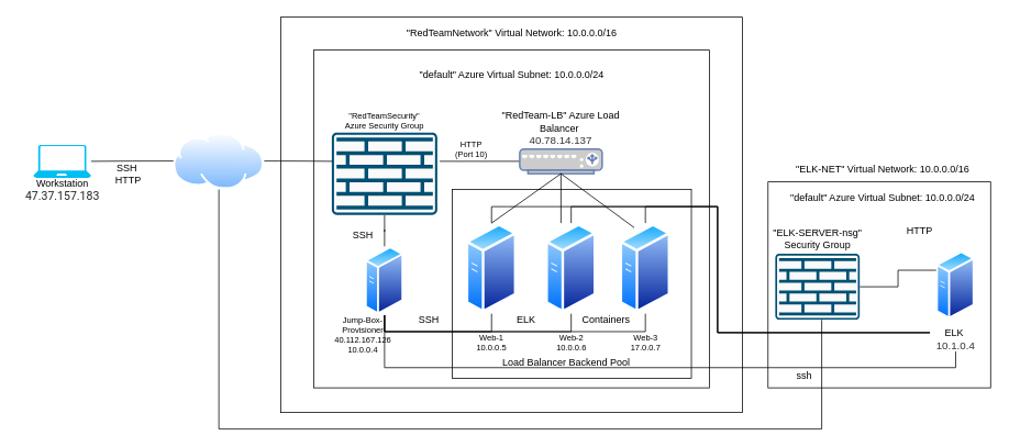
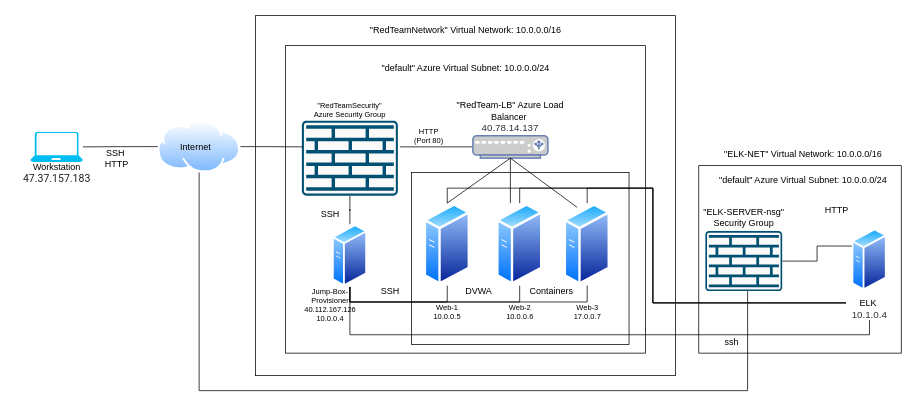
  <mxCell id="0" />
  <mxCell id="1" parent="0" />
  <mxCell id="2" value="" style="rounded=0;whiteSpace=wrap;html=1;" vertex="1" parent="1"><mxGeometry x="340" y="20" width="560" height="480" as="geometry" /></mxCell>
  <mxCell id="3" value="" style="rounded=0;whiteSpace=wrap;html=1;" vertex="1" parent="1"><mxGeometry x="380" y="60" width="480" height="410" as="geometry" /></mxCell>
  <mxCell id="4" value="&quot;RedTeamNetwork&quot; Virtual Network: 10.0.0.0/16" style="text;html=1;align=center;verticalAlign=middle;resizable=0;points=[];autosize=1;strokeColor=none;fillColor=none;" vertex="1" parent="1"><mxGeometry x="485" y="30" width="270" height="20" as="geometry" /></mxCell>
  <mxCell id="5" value="&quot;default&quot; Azure Virtual Subnet: 10.0.0.0/24" style="text;html=1;align=center;verticalAlign=middle;resizable=0;points=[];autosize=1;strokeColor=none;fillColor=none;" vertex="1" parent="1"><mxGeometry x="500" y="80" width="240" height="20" as="geometry" /></mxCell>
  <mxCell id="6" style="edgeStyle=orthogonalEdgeStyle;rounded=0;orthogonalLoop=1;jettySize=auto;html=1;exitX=0.5;exitY=1;exitDx=0;exitDy=0;exitPerimeter=0;endArrow=none;endFill=0;" edge="1" parent="1" source="7" target="15"><mxGeometry relative="1" as="geometry" /></mxCell>
  <mxCell id="7" value="" style="sketch=0;points=[[0.015,0.015,0],[0.985,0.015,0],[0.985,0.985,0],[0.015,0.985,0],[0.25,0,0],[0.5,0,0],[0.75,0,0],[1,0.25,0],[1,0.5,0],[1,0.75,0],[0.75,1,0],[0.5,1,0],[0.25,1,0],[0,0.75,0],[0,0.5,0],[0,0.25,0]];verticalLabelPosition=bottom;html=1;verticalAlign=top;aspect=fixed;align=center;pointerEvents=1;shape=mxgraph.cisco19.rect;prIcon=firewall;fillColor=#FAFAFA;strokeColor=#005073;" vertex="1" parent="1"><mxGeometry x="402" y="160" width="128" height="100" as="geometry" /></mxCell>
  <mxCell id="8" style="edgeStyle=orthogonalEdgeStyle;rounded=0;orthogonalLoop=1;jettySize=auto;html=1;exitX=0.5;exitY=1;exitDx=0;exitDy=0;entryX=0.5;entryY=1;entryDx=0;entryDy=0;endArrow=none;endFill=0;" edge="1" parent="1" source="10" target="15"><mxGeometry relative="1" as="geometry" /></mxCell>
  <mxCell id="9" style="edgeStyle=orthogonalEdgeStyle;rounded=0;orthogonalLoop=1;jettySize=auto;html=1;exitX=0.5;exitY=0;exitDx=0;exitDy=0;entryX=0;entryY=0.25;entryDx=0;entryDy=0;endArrow=none;endFill=0;" edge="1" parent="1" source="10" target="53"><mxGeometry relative="1" as="geometry"><Array as="points"><mxPoint x="596" y="250" /><mxPoint x="870" y="250" /><mxPoint x="870" y="403" /></Array></mxGeometry></mxCell>
  <mxCell id="10" value="" style="aspect=fixed;perimeter=ellipsePerimeter;html=1;align=center;shadow=0;dashed=0;spacingTop=3;image;image=img/lib/active_directory/generic_server.svg;" vertex="1" parent="1"><mxGeometry x="565" y="270" width="61.6" height="110" as="geometry" /></mxCell>
  <mxCell id="11" style="edgeStyle=orthogonalEdgeStyle;rounded=0;orthogonalLoop=1;jettySize=auto;html=1;exitX=0.5;exitY=1;exitDx=0;exitDy=0;entryX=0.5;entryY=1;entryDx=0;entryDy=0;endArrow=none;endFill=0;" edge="1" parent="1" source="13" target="15"><mxGeometry relative="1" as="geometry" /></mxCell>
  <mxCell id="12" style="edgeStyle=orthogonalEdgeStyle;rounded=0;orthogonalLoop=1;jettySize=auto;html=1;exitX=0.5;exitY=0;exitDx=0;exitDy=0;entryX=0;entryY=0.25;entryDx=0;entryDy=0;endArrow=none;endFill=0;" edge="1" parent="1" source="13" target="53"><mxGeometry relative="1" as="geometry"><Array as="points"><mxPoint x="692" y="250" /><mxPoint x="870" y="250" /><mxPoint x="870" y="403" /></Array></mxGeometry></mxCell>
  <mxCell id="13" value="" style="aspect=fixed;perimeter=ellipsePerimeter;html=1;align=center;shadow=0;dashed=0;spacingTop=3;image;image=img/lib/active_directory/generic_server.svg;" vertex="1" parent="1"><mxGeometry x="661.6" y="270" width="61.6" height="110" as="geometry" /></mxCell>
  <mxCell id="14" style="edgeStyle=orthogonalEdgeStyle;rounded=0;orthogonalLoop=1;jettySize=auto;html=1;exitX=0.5;exitY=1;exitDx=0;exitDy=0;entryX=0.5;entryY=1;entryDx=0;entryDy=0;endArrow=none;endFill=0;" edge="1" parent="1" source="15" target="53"><mxGeometry relative="1" as="geometry" /></mxCell>
  <mxCell id="15" value="" style="aspect=fixed;perimeter=ellipsePerimeter;html=1;align=center;shadow=0;dashed=0;spacingTop=3;image;image=img/lib/active_directory/generic_server.svg;" vertex="1" parent="1"><mxGeometry x="442.6" y="298.22" width="46.8" height="83.57" as="geometry" /></mxCell>
  <mxCell id="16" style="edgeStyle=orthogonalEdgeStyle;rounded=0;orthogonalLoop=1;jettySize=auto;html=1;exitX=0;exitY=0.5;exitDx=0;exitDy=0;exitPerimeter=0;entryX=1.023;entryY=0.35;entryDx=0;entryDy=0;entryPerimeter=0;endArrow=none;endFill=0;" edge="1" parent="1" source="17" target="7"><mxGeometry relative="1" as="geometry" /></mxCell>
  <mxCell id="17" value="" style="fontColor=#0066CC;verticalAlign=top;verticalLabelPosition=bottom;labelPosition=center;align=center;html=1;outlineConnect=0;fillColor=#CCCCCC;strokeColor=#6881B3;gradientColor=none;gradientDirection=north;strokeWidth=2;shape=mxgraph.networks.load_balancer;" vertex="1" parent="1"><mxGeometry x="630" y="180" width="100" height="30" as="geometry" /></mxCell>
  <mxCell id="18" value="" style="endArrow=none;html=1;rounded=0;exitX=0.5;exitY=0;exitDx=0;exitDy=0;" edge="1" parent="1" source="10"><mxGeometry width="50" height="50" relative="1" as="geometry"><mxPoint x="630" y="260" as="sourcePoint" /><mxPoint x="680" y="210" as="targetPoint" /></mxGeometry></mxCell>
  <mxCell id="19" value="" style="endArrow=none;html=1;rounded=0;exitX=0.299;exitY=0;exitDx=0;exitDy=0;entryX=0.5;entryY=1;entryDx=0;entryDy=0;entryPerimeter=0;exitPerimeter=0;" edge="1" parent="1" source="13" target="17"><mxGeometry width="50" height="50" relative="1" as="geometry"><mxPoint x="644.2" y="280" as="sourcePoint" /><mxPoint x="690" y="220" as="targetPoint" /></mxGeometry></mxCell>
  <mxCell id="20" style="edgeStyle=orthogonalEdgeStyle;rounded=0;orthogonalLoop=1;jettySize=auto;html=1;exitX=1;exitY=0.5;exitDx=0;exitDy=0;entryX=0.008;entryY=0.35;entryDx=0;entryDy=0;entryPerimeter=0;endArrow=none;endFill=0;" edge="1" parent="1" source="23" target="7"><mxGeometry relative="1" as="geometry" /></mxCell>
  <mxCell id="21" style="edgeStyle=orthogonalEdgeStyle;rounded=0;orthogonalLoop=1;jettySize=auto;html=1;exitX=0;exitY=0.5;exitDx=0;exitDy=0;endArrow=none;endFill=0;" edge="1" parent="1" source="23" target="24"><mxGeometry relative="1" as="geometry" /></mxCell>
  <mxCell id="22" style="edgeStyle=orthogonalEdgeStyle;rounded=0;orthogonalLoop=1;jettySize=auto;html=1;exitX=0.5;exitY=1;exitDx=0;exitDy=0;entryX=0.55;entryY=1.001;entryDx=0;entryDy=0;entryPerimeter=0;endArrow=none;endFill=0;" edge="1" parent="1" source="23" target="46"><mxGeometry relative="1" as="geometry"><Array as="points"><mxPoint x="265" y="520" /><mxPoint x="996" y="520" /></Array></mxGeometry></mxCell>
  <mxCell id="23" value="" style="aspect=fixed;perimeter=ellipsePerimeter;html=1;align=center;shadow=0;dashed=0;spacingTop=3;image;image=img/lib/active_directory/internet_cloud.svg;fillColor=none;gradientColor=none;" vertex="1" parent="1"><mxGeometry x="210" y="160" width="110" height="69.3" as="geometry" /></mxCell>
  <mxCell id="24" value="" style="verticalLabelPosition=bottom;html=1;verticalAlign=top;align=center;strokeColor=none;fillColor=#00BEF2;shape=mxgraph.azure.laptop;pointerEvents=1;" vertex="1" parent="1"><mxGeometry x="40" y="175" width="70" height="40" as="geometry" /></mxCell>
+ <mxCell id="25" value="Internet&lt;br&gt;" style="text;html=1;align=center;verticalAlign=middle;resizable=0;points=[];autosize=1;strokeColor=none;fillColor=none;" vertex="1" parent="1"><mxGeometry x="230" y="184.65" width="60" height="20" as="geometry" /></mxCell>
  <mxCell id="26" value="Workstation&lt;br&gt;&lt;span style=&quot;color: rgb(32 , 33 , 36) ; font-family: &amp;#34;roboto&amp;#34; , &amp;#34;arial&amp;#34; , sans-serif ; text-align: left ; background-color: rgb(255 , 255 , 255)&quot;&gt;&lt;font style=&quot;font-size: 14px&quot;&gt;47.37.157.183&lt;/font&gt;&lt;/span&gt;" style="text;html=1;align=center;verticalAlign=middle;resizable=0;points=[];autosize=1;strokeColor=none;fillColor=none;" vertex="1" parent="1"><mxGeometry x="20" y="215" width="110" height="30" as="geometry" /></mxCell>
  <mxCell id="27" value="SSH&amp;nbsp;&lt;br&gt;HTTP" style="text;html=1;align=center;verticalAlign=middle;resizable=0;points=[];autosize=1;strokeColor=none;fillColor=none;" vertex="1" parent="1"><mxGeometry y="195" width="50" height="30" as="geometry" x="130" /></mxCell>
- <mxCell id="28" value="HTTP &lt;br style=&quot;font-size: 10px;&quot;&gt;(Port 10)" style="text;html=1;strokeColor=none;fillColor=none;align=center;verticalAlign=middle;whiteSpace=wrap;rounded=0;fontSize=10;" vertex="1" parent="1"><mxGeometry x="540" y="170" width="63.4" height="20" as="geometry" /></mxCell>
+ <mxCell id="28" value="HTTP &lt;br style=&quot;font-size: 10px;&quot;&gt;(Port 80)" style="text;html=1;strokeColor=none;fillColor=none;align=center;verticalAlign=middle;whiteSpace=wrap;rounded=0;fontSize=10;" vertex="1" parent="1"><mxGeometry x="540" y="170" width="63.4" height="20" as="geometry" /></mxCell>
  <mxCell id="29" value="Jump-Box-Provisioner&lt;br&gt;40.112.167.126&lt;br&gt;10.0.0.4" style="text;html=1;strokeColor=none;fillColor=none;align=center;verticalAlign=middle;whiteSpace=wrap;rounded=0;fontSize=10;" vertex="1" parent="1"><mxGeometry x="410" y="390" width="60" height="30" as="geometry" /></mxCell>
  <mxCell id="30" value="Web-1&lt;br&gt;10.0.0.5" style="text;html=1;strokeColor=none;fillColor=none;align=center;verticalAlign=middle;whiteSpace=wrap;rounded=0;fontSize=10;" vertex="1" parent="1"><mxGeometry x="565.8" y="400" width="60" height="30" as="geometry" /></mxCell>
  <mxCell id="31" value="Web-2&lt;br&gt;10.0.0.6" style="text;html=1;strokeColor=none;fillColor=none;align=center;verticalAlign=middle;whiteSpace=wrap;rounded=0;fontSize=10;" vertex="1" parent="1"><mxGeometry x="663.2" y="400" width="60" height="30" as="geometry" /></mxCell>
  <mxCell id="32" value="&quot;RedTeamSecurity&quot; Azure Security Group" style="text;html=1;strokeColor=none;fillColor=none;align=center;verticalAlign=middle;whiteSpace=wrap;rounded=0;fontSize=10;" vertex="1" parent="1"><mxGeometry x="413" y="130.35" width="106" height="30" as="geometry" /></mxCell>
  <mxCell id="33" style="edgeStyle=orthogonalEdgeStyle;rounded=0;orthogonalLoop=1;jettySize=auto;html=1;exitX=0.5;exitY=1;exitDx=0;exitDy=0;entryX=0.5;entryY=1;entryDx=0;entryDy=0;fontSize=10;endArrow=none;endFill=0;" edge="1" parent="1" source="35" target="15"><mxGeometry relative="1" as="geometry" /></mxCell>
  <mxCell id="34" style="edgeStyle=orthogonalEdgeStyle;rounded=0;orthogonalLoop=1;jettySize=auto;html=1;exitX=0.5;exitY=0;exitDx=0;exitDy=0;entryX=0;entryY=0.25;entryDx=0;entryDy=0;endArrow=none;endFill=0;" edge="1" parent="1" source="35" target="53"><mxGeometry relative="1" as="geometry"><Array as="points"><mxPoint x="782" y="250" /><mxPoint x="870" y="250" /><mxPoint x="870" y="403" /></Array></mxGeometry></mxCell>
  <mxCell id="35" value="" style="aspect=fixed;perimeter=ellipsePerimeter;html=1;align=center;shadow=0;dashed=0;spacingTop=3;image;image=img/lib/active_directory/generic_server.svg;" vertex="1" parent="1"><mxGeometry x="751.6" y="270" width="61.6" height="110" as="geometry" /></mxCell>
  <mxCell id="36" value="Web-3&lt;br&gt;17.0.0.7" style="text;html=1;strokeColor=none;fillColor=none;align=center;verticalAlign=middle;whiteSpace=wrap;rounded=0;fontSize=10;" vertex="1" parent="1"><mxGeometry x="753.2" y="400" width="60" height="30" as="geometry" /></mxCell>
  <mxCell id="37" value="&quot;RedTeam-LB&quot; Azure Load Balancer&amp;nbsp;&lt;br&gt;&lt;span style=&quot;color: rgb(50 , 49 , 48) ; font-family: &amp;#34;az_ea_font&amp;#34; , &amp;#34;segoe ui&amp;#34; , &amp;#34;az_font&amp;#34; , , , &amp;#34;blinkmacsystemfont&amp;#34; , &amp;#34;roboto&amp;#34; , &amp;#34;oxygen&amp;#34; , &amp;#34;ubuntu&amp;#34; , &amp;#34;cantarell&amp;#34; , &amp;#34;open sans&amp;#34; , &amp;#34;helvetica neue&amp;#34; , sans-serif ; font-size: 13px ; text-align: left ; background-color: rgb(255 , 255 , 255)&quot;&gt;40.78.14.137&lt;/span&gt;" style="text;html=1;strokeColor=none;fillColor=none;align=center;verticalAlign=middle;whiteSpace=wrap;rounded=0;" vertex="1" parent="1"><mxGeometry x="590" y="140" width="180" height="30" as="geometry" /></mxCell>
  <mxCell id="38" value="" style="endArrow=none;html=1;rounded=0;exitX=0.25;exitY=0;exitDx=0;exitDy=0;" edge="1" parent="1" source="35"><mxGeometry width="50" height="50" relative="1" as="geometry"><mxPoint x="630" y="260" as="sourcePoint" /><mxPoint x="680" y="210" as="targetPoint" /></mxGeometry></mxCell>
- <mxCell id="39" value="&amp;nbsp;Load Balancer Backend Pool" style="text;html=1;strokeColor=none;fillColor=none;align=center;verticalAlign=middle;whiteSpace=wrap;rounded=0;" vertex="1" parent="1"><mxGeometry x="598.8" y="430" width="172.4" height="20" as="geometry" /></mxCell>
  <mxCell id="40" value="SSH" style="text;html=1;strokeColor=none;fillColor=none;align=center;verticalAlign=middle;whiteSpace=wrap;rounded=0;" vertex="1" parent="1"><mxGeometry x="420" y="280" width="40" height="10" as="geometry" /></mxCell>
  <mxCell id="41" value="SSH" style="text;html=1;strokeColor=none;fillColor=none;align=center;verticalAlign=middle;whiteSpace=wrap;rounded=0;" vertex="1" parent="1"><mxGeometry x="500" y="381.79" width="40" height="10" as="geometry" /></mxCell>
- <mxCell id="42" value="ELK" style="text;html=1;strokeColor=none;fillColor=none;align=center;verticalAlign=middle;whiteSpace=wrap;rounded=0;" vertex="1" parent="1"><mxGeometry x="613.2" y="376.79" width="50" height="20" as="geometry" /></mxCell>
+ <mxCell id="42" value="DVWA" style="text;html=1;strokeColor=none;fillColor=none;align=center;verticalAlign=middle;whiteSpace=wrap;rounded=0;" vertex="1" parent="1"><mxGeometry x="613.2" y="376.79" width="50" height="20" as="geometry" /></mxCell>
  <mxCell id="43" value="Containers" style="text;html=1;strokeColor=none;fillColor=none;align=center;verticalAlign=middle;whiteSpace=wrap;rounded=0;" vertex="1" parent="1"><mxGeometry x="710" y="376.79" width="50" height="20" as="geometry" /></mxCell>
  <mxCell id="44" value="" style="rounded=0;whiteSpace=wrap;html=1;fillColor=none;" vertex="1" parent="1"><mxGeometry x="931.2" y="220" width="270" height="250" as="geometry" /></mxCell>
  <mxCell id="45" style="edgeStyle=orthogonalEdgeStyle;rounded=0;orthogonalLoop=1;jettySize=auto;html=1;exitX=1;exitY=0.5;exitDx=0;exitDy=0;exitPerimeter=0;entryX=0;entryY=0.25;entryDx=0;entryDy=0;endArrow=none;endFill=0;" edge="1" parent="1" source="46" target="52"><mxGeometry relative="1" as="geometry" /></mxCell>
  <mxCell id="46" value="" style="sketch=0;points=[[0.015,0.015,0],[0.985,0.015,0],[0.985,0.985,0],[0.015,0.985,0],[0.25,0,0],[0.5,0,0],[0.75,0,0],[1,0.25,0],[1,0.5,0],[1,0.75,0],[0.75,1,0],[0.5,1,0],[0.25,1,0],[0,0.75,0],[0,0.5,0],[0,0.25,0]];verticalLabelPosition=bottom;html=1;verticalAlign=top;aspect=fixed;align=center;pointerEvents=1;shape=mxgraph.cisco19.rect;prIcon=firewall;fillColor=#FAFAFA;strokeColor=#005073;" vertex="1" parent="1"><mxGeometry x="940" y="307.32" width="102.4" height="80" as="geometry" /></mxCell>
  <mxCell id="47" value="" style="rounded=0;whiteSpace=wrap;html=1;fillColor=none;" vertex="1" parent="1"><mxGeometry x="548.2" y="229.3" width="290" height="229.3" as="geometry" /></mxCell>
  <mxCell id="48" value="&quot;ELK-NET&quot; Virtual Network: 10.0.0.0/16" style="text;html=1;align=center;verticalAlign=middle;resizable=0;points=[];autosize=1;strokeColor=none;fillColor=none;" vertex="1" parent="1"><mxGeometry x="955" y="195" width="230" height="20" as="geometry" /></mxCell>
  <mxCell id="49" value="&quot;default&quot; Azure Virtual Subnet: 10.0.0.0/24" style="text;html=1;align=center;verticalAlign=middle;resizable=0;points=[];autosize=1;strokeColor=none;fillColor=none;" vertex="1" parent="1"><mxGeometry x="950" y="229.3" width="240" height="20" as="geometry" /></mxCell>
  <mxCell id="50" value="&quot;ELK-SERVER-nsg&quot;&lt;br&gt;Security Group" style="text;html=1;align=center;verticalAlign=middle;resizable=0;points=[];autosize=1;strokeColor=none;fillColor=none;" vertex="1" parent="1"><mxGeometry x="931.2" y="273.75" width="120" height="30" as="geometry" /></mxCell>
  <mxCell id="51" value="" style="group" vertex="1" connectable="0" parent="1"><mxGeometry x="1127.6" y="303.75" width="62.4" height="121.79" as="geometry" /></mxCell>
  <mxCell id="52" value="" style="aspect=fixed;perimeter=ellipsePerimeter;html=1;align=center;shadow=0;dashed=0;spacingTop=3;image;image=img/lib/active_directory/generic_server.svg;" vertex="1" parent="51"><mxGeometry x="7.8" width="46.8" height="83.57" as="geometry" /></mxCell>
  <mxCell id="53" value="ELK&amp;nbsp;&lt;br&gt;&lt;span style=&quot;color: rgb(50 , 49 , 48) ; font-family: &amp;#34;az_ea_font&amp;#34; , &amp;#34;segoe ui&amp;#34; , &amp;#34;az_font&amp;#34; , , , &amp;#34;blinkmacsystemfont&amp;#34; , &amp;#34;roboto&amp;#34; , &amp;#34;oxygen&amp;#34; , &amp;#34;ubuntu&amp;#34; , &amp;#34;cantarell&amp;#34; , &amp;#34;open sans&amp;#34; , &amp;#34;helvetica neue&amp;#34; , sans-serif ; font-size: 13px ; text-align: left ; background-color: rgb(255 , 255 , 255)&quot;&gt;10.1.0.4&lt;/span&gt;" style="text;html=1;strokeColor=none;fillColor=none;align=center;verticalAlign=middle;whiteSpace=wrap;rounded=0;" vertex="1" parent="51"><mxGeometry y="91.79" width="62.4" height="30" as="geometry" /></mxCell>
  <mxCell id="54" value="HTTP&lt;br&gt;" style="text;html=1;align=center;verticalAlign=middle;resizable=0;points=[];autosize=1;strokeColor=none;fillColor=none;" vertex="1" parent="1"><mxGeometry x="1090" y="268.75" width="50" height="20" as="geometry" /></mxCell>
  <mxCell id="55" value="ssh" style="text;html=1;align=center;verticalAlign=middle;resizable=0;points=[];autosize=1;strokeColor=none;fillColor=none;" vertex="1" parent="1"><mxGeometry x="960" y="445" width="30" height="20" as="geometry" /></mxCell>
